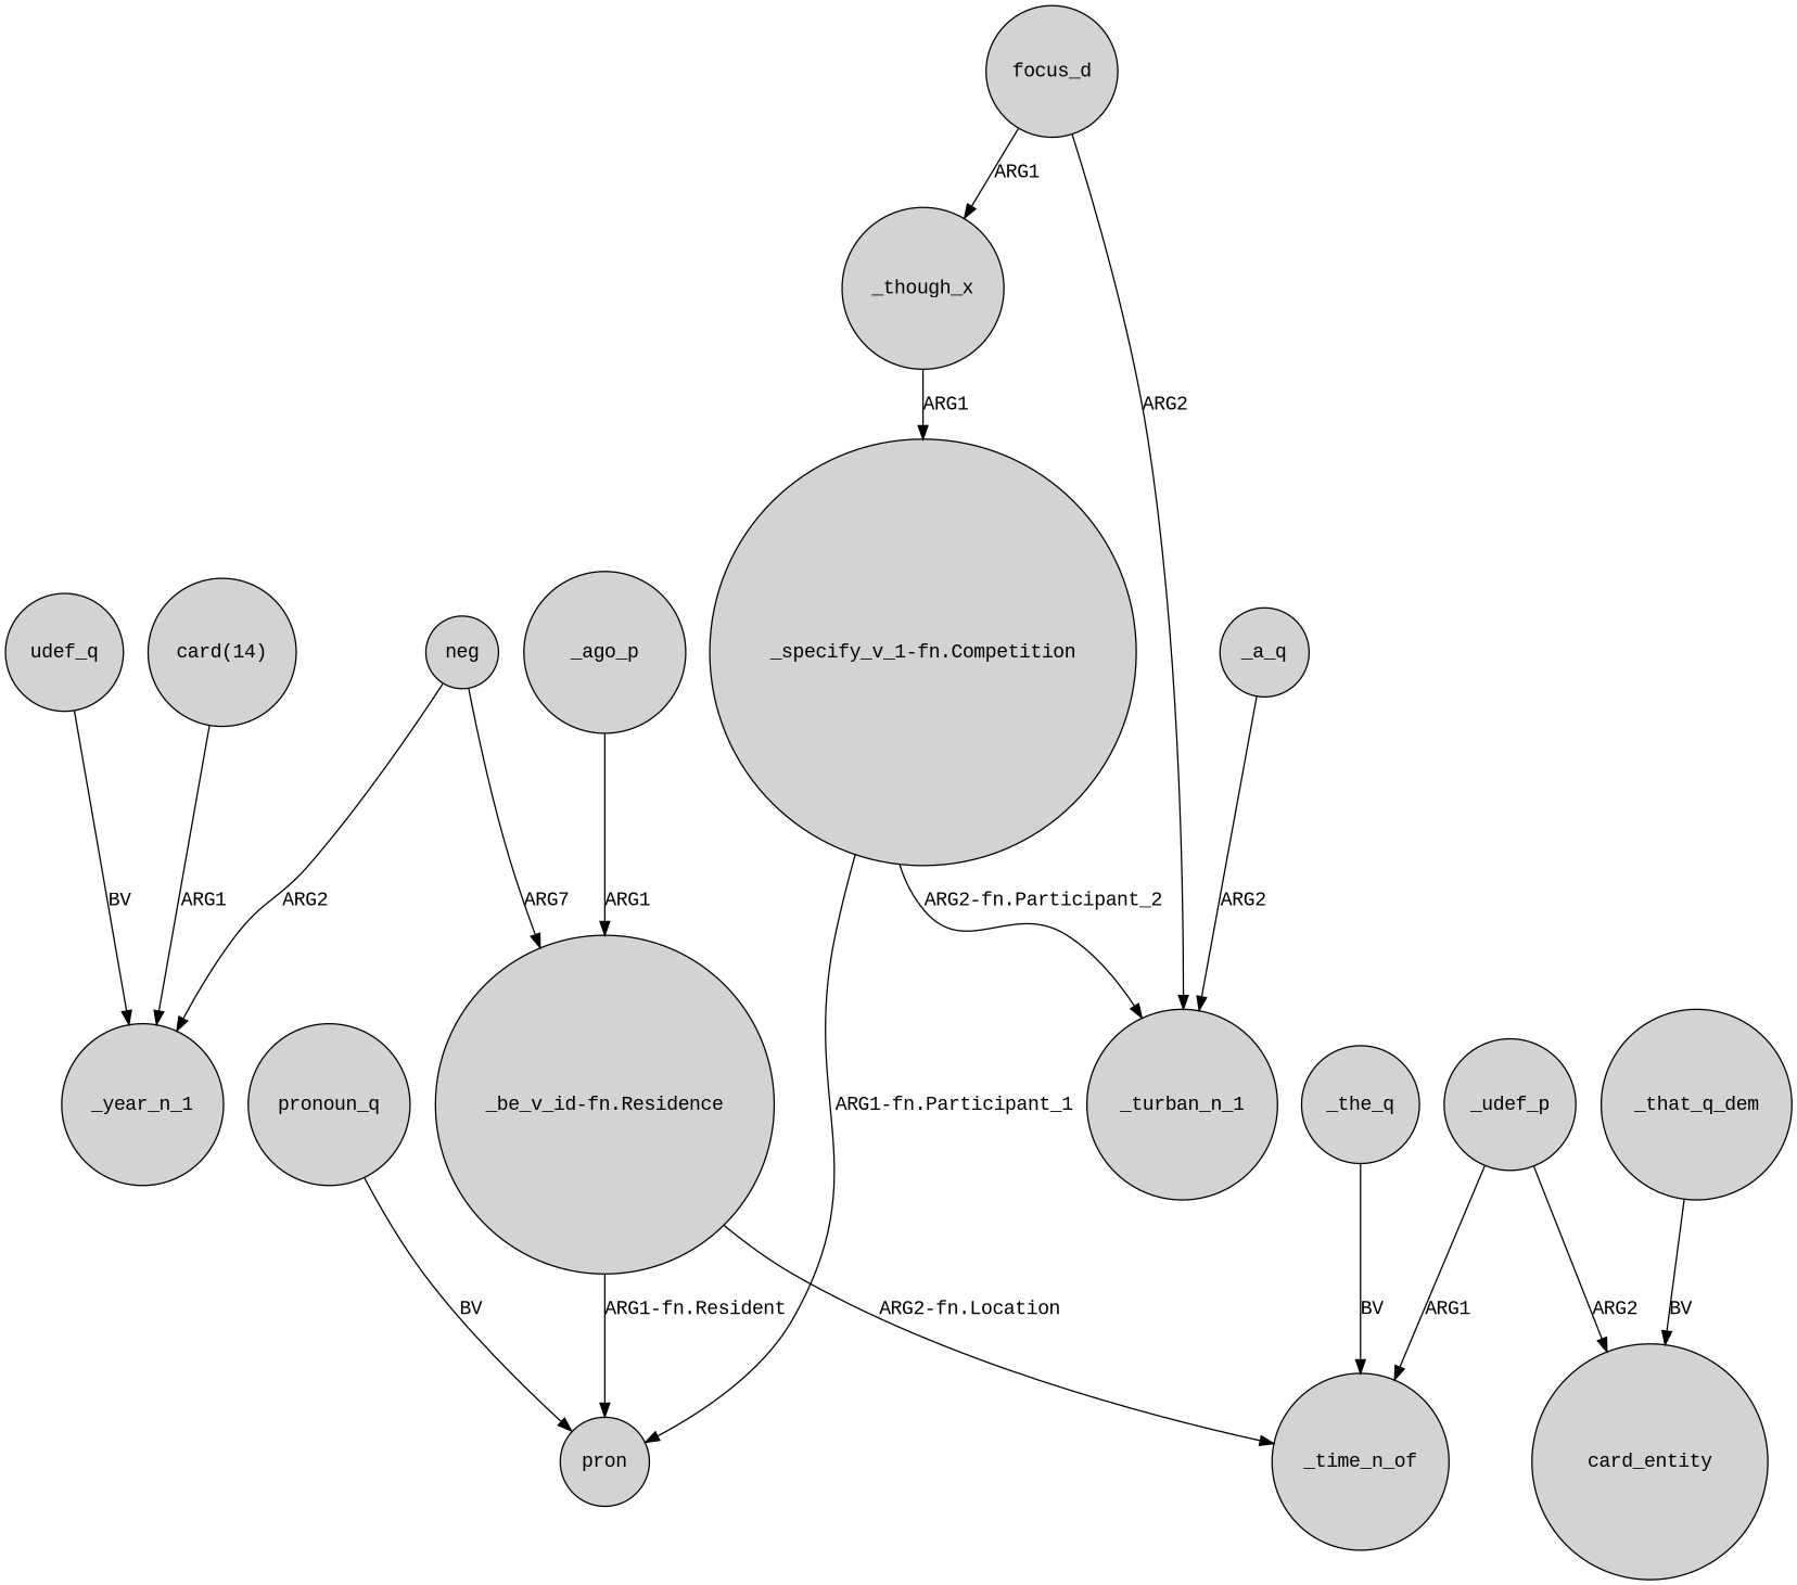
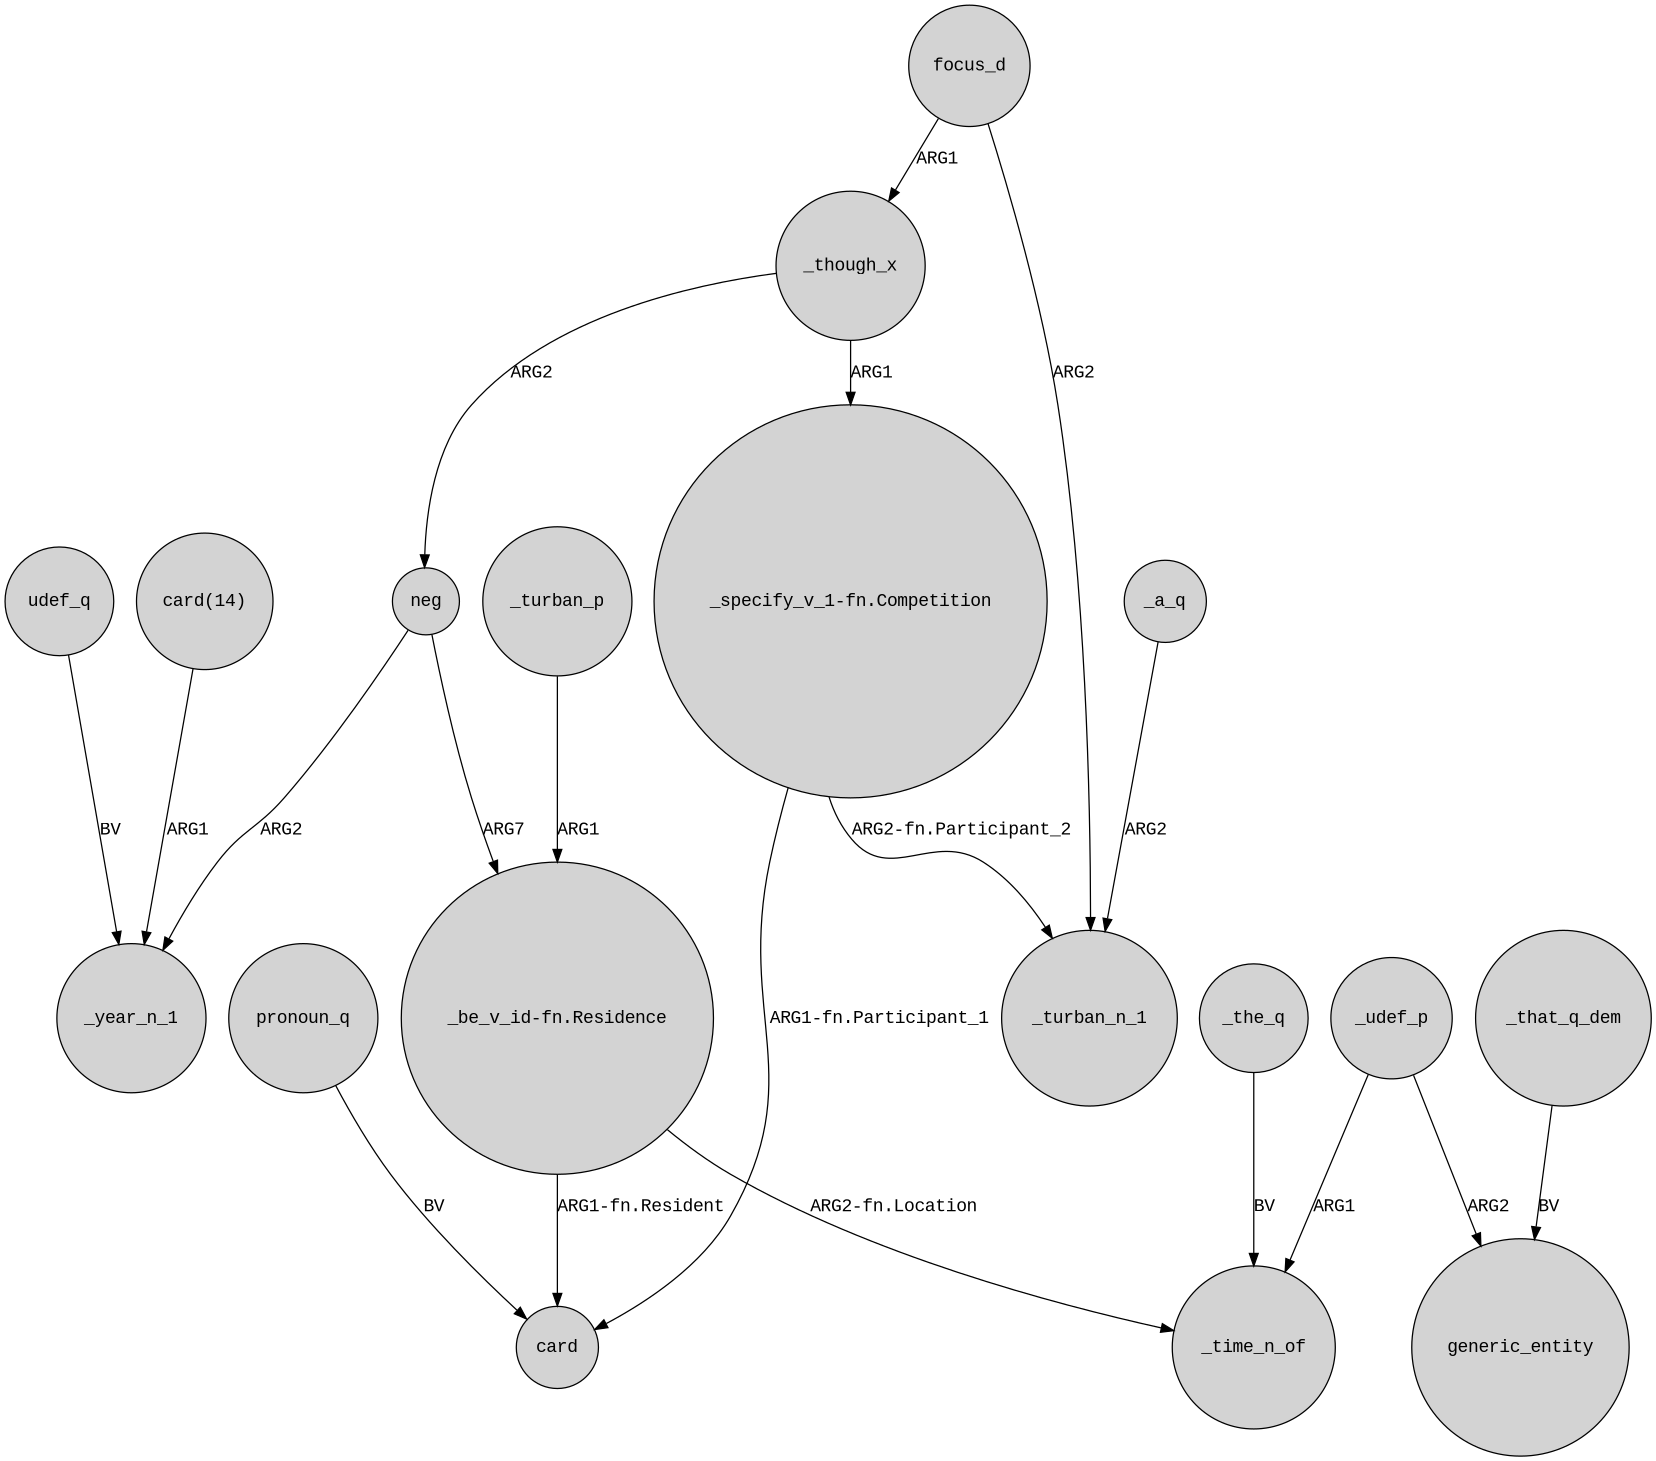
  digraph {
    fontname="Liberation Mono"
    node [fontname="Liberation Mono" shape=circle style=filled]
    edge [fontname="Liberation Mono"]
    "card(14)"
    _year_n_1
    focus_d
    _turban_n_1
    _though_x
    "_specify_v_1-fn.Competition"
-   pron
+   pron [label=card]
    n8 [label=_udef_p]
-   generic_entity [label=card_entity]
+   generic_entity
    _time_n_of
    _a_q
    "_be_v_id-fn.Residence"
-   _ago_p
+   _ago_p [label=_turban_p]
    pronoun_q
    _the_q
    neg
    udef_q
    _that_q_dem
    "card(14)" -> _year_n_1 [label=ARG1]
    focus_d -> _turban_n_1 [label=ARG2]
    focus_d -> _though_x [label=ARG1]
    _though_x -> "_specify_v_1-fn.Competition" [label=ARG1]
+   _though_x -> neg [label=ARG2]
    "_specify_v_1-fn.Competition" -> _turban_n_1 [label="ARG2-fn.Participant_2"]
    "_specify_v_1-fn.Competition" -> pron [label="ARG1-fn.Participant_1"]
    n8 -> generic_entity [label=ARG2]
    n8 -> _time_n_of [label=ARG1]
    _a_q -> _turban_n_1 [label=ARG2]
    "_be_v_id-fn.Residence" -> pron [label="ARG1-fn.Resident"]
    "_be_v_id-fn.Residence" -> _time_n_of [label="ARG2-fn.Location"]
    _ago_p -> "_be_v_id-fn.Residence" [label=ARG1]
    pronoun_q -> pron [label=BV]
    _the_q -> _time_n_of [label=BV]
    neg -> _year_n_1 [label=ARG2]
    neg -> "_be_v_id-fn.Residence" [label=ARG7]
    udef_q -> _year_n_1 [label=BV]
    _that_q_dem -> generic_entity [label=BV]
  }
